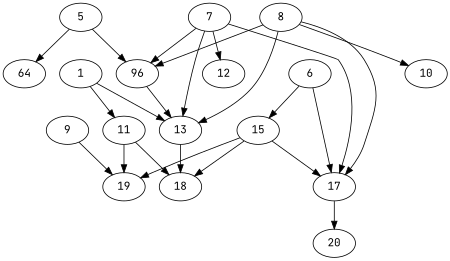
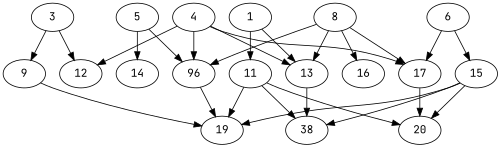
  digraph {
    fontname="JetBrains Mono"
    node [alpha=0.18 fontname="JetBrains Mono"]
    edge [fontname="JetBrains Mono"]
    1 [alpha=0.16 expect_size=8766464]
    11 [alpha=0.04 expect_size=38100992]
    13 [alpha=0.13 expect_size=22905856]
    19 [expect_size=12173312]
-   18 [alpha=0.12 expect_size=52305920]
+   18 [alpha=0.12 expect_size=52305920 label=38]
    20 [alpha=0.15 expect_size=17347584]
    12 [alpha=0.02 expect_size=29480960]
    15 [alpha=0.11 expect_size=41408512]
+   3 [expect_size=12810240]
    9 [alpha=0.02 expect_size=32715776]
-   14 [alpha=0.13 expect_size=17935360 label=64]
+   14 [alpha=0.13 expect_size=17935360]
    5 [alpha=0.07 expect_size=46510080]
    n13 [expect_size=10788864 label=96]
    6 [alpha=0.03 expect_size=27128832]
    17 [alpha=0.05 expect_size=17352704]
-   7 [alpha=0.15 expect_size=9085952]
+   7 [alpha=0.15 expect_size=9085952 label=4]
    8 [alpha=0.03 expect_size=5267456]
-   10 [alpha=0.16 expect_size=8209408]
+   10 [alpha=0.16 expect_size=8209408 label=16]
    1 -> 11
    1 -> 13
    11 -> 19
    11 -> 18
+   11 -> 20
    13 -> 18
    15 -> 19
    15 -> 18
-   15 -> 17
+   15 -> 20
+   3 -> 12
+   3 -> 9
    9 -> 19
    5 -> 14
    5 -> n13
-   n13 -> 13
+   n13 -> 19
    6 -> 15
    6 -> 17
    17 -> 20
    7 -> 13
    7 -> 12
    7 -> n13
    7 -> 17
    8 -> 13
    8 -> n13
    8 -> 17
    8 -> 10
  }
